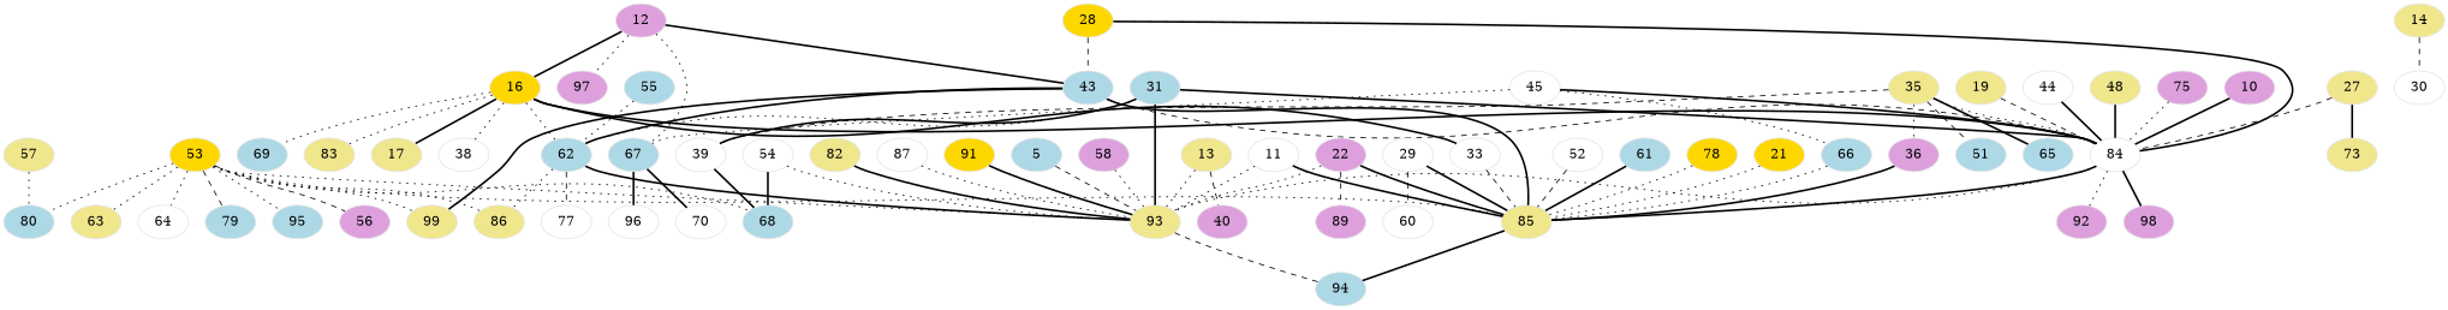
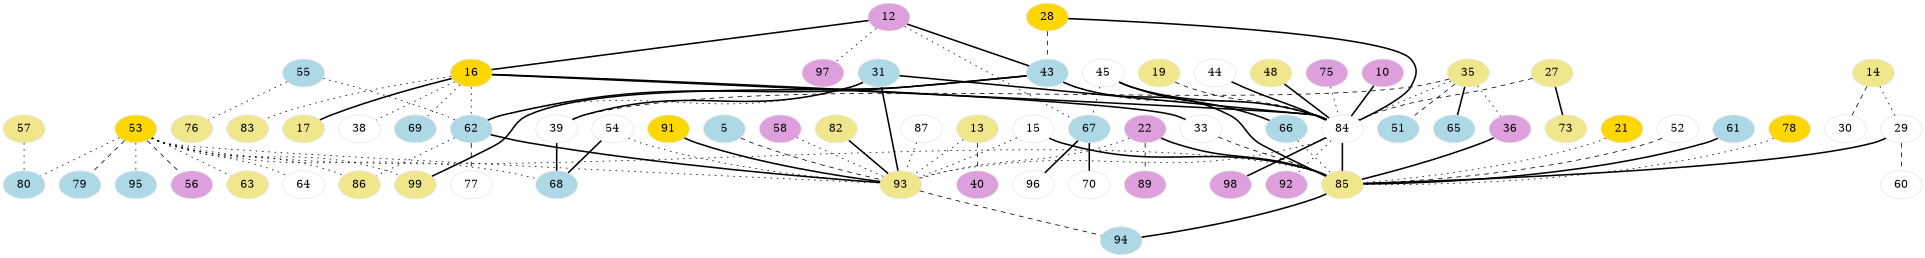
  graph {
    node [color=gray90 fillcolor=khaki style=filled]
    edge [style=dotted]
    93 [super="+34+71+47"]
    94 [fillcolor=lightblue super="+90"]
    n3 [fillcolor=lightblue label=5]
    84 [fillcolor=white super="+37+23+50+74"]
    85 [super="+1+81"]
    92 [fillcolor=plum]
    98 [fillcolor=plum]
    10 [fillcolor=plum]
    12 [fillcolor=plum]
    16 [fillcolor=gold]
    43 [fillcolor=lightblue super="+2"]
    67 [fillcolor=lightblue super="+20"]
    97 [fillcolor=plum]
    17
    33 [fillcolor=white]
    38 [fillcolor=white]
    62 [fillcolor=lightblue super="+32"]
    69 [fillcolor=lightblue]
    83
    99
    70 [fillcolor=white]
    96 [fillcolor=white]
    13
    40 [fillcolor=plum]
    29 [fillcolor=white super="+11"]
    60 [fillcolor=white]
    14
    30 [fillcolor=white]
-   15 [fillcolor=white label=11]
+   15 [fillcolor=white]
    86
    77 [fillcolor=white]
    19
    21 [fillcolor=gold]
    22 [fillcolor=plum]
    89 [fillcolor=plum]
    27
    73
    28 [fillcolor=gold]
    31 [fillcolor=lightblue super="+26"]
    39 [fillcolor=white]
    68 [fillcolor=lightblue]
    35
    36 [fillcolor=plum]
    51 [fillcolor=lightblue]
    65 [fillcolor=lightblue]
    44 [fillcolor=white super="+4"]
    45 [fillcolor=white]
    66 [fillcolor=lightblue]
    48
    52 [fillcolor=white]
    53 [fillcolor=gold super="+41+46"]
    56 [fillcolor=plum]
    63
    64 [fillcolor=white]
    79 [fillcolor=lightblue]
    80 [fillcolor=lightblue super="+49"]
    95 [fillcolor=lightblue]
    54 [fillcolor=white]
    55 [fillcolor=lightblue]
+   76
    57
    58 [fillcolor=plum]
    61 [fillcolor=lightblue]
    75 [fillcolor=plum]
    78 [fillcolor=gold]
    82
    87 [fillcolor=white]
    91 [fillcolor=gold]
    93 -- 94 [style=dashed]
    n3 -- 93 [style=dashed]
    84 -- 93 [weight=4]
    84 -- 85 [style=bold weight=7]
    84 -- 92
    84 -- 98 [style=bold]
    85 -- 94 [style=bold]
    10 -- 84 [style=bold]
    12 -- 16 [style=bold]
    12 -- 43 [style=bold]
    12 -- 67
    12 -- 97
    16 -- 84 [style=bold weight=2]
    16 -- 17 [style=bold]
    16 -- 33 [style=bold]
    16 -- 38
    16 -- 62 [weight=2]
    16 -- 69
    16 -- 83
    43 -- 84 [style=dashed]
    43 -- 85 [style=bold weight=2]
    43 -- 62 [style=bold]
    43 -- 99 [style=bold]
    67 -- 70 [style=bold]
    67 -- 96 [style=bold]
    33 -- 85 [style=dashed]
    62 -- 93 [style=bold]
    62 -- 86
    62 -- 77 [style=dashed]
    13 -- 93
    13 -- 40 [style=dashed]
    29 -- 85 [style=bold weight=2]
    29 -- 60 [style=dashed]
+   14 -- 29
    14 -- 30 [style=dashed]
    15 -- 93
    15 -- 85 [style=bold]
    19 -- 84 [style=dashed weight=2]
    21 -- 85
    22 -- 93
    22 -- 85 [style=bold weight=2]
    22 -- 89 [style=dashed]
    27 -- 84 [style=dashed]
    27 -- 73 [style=bold]
    28 -- 84 [style=bold]
    28 -- 43 [style=dashed weight=2]
    31 -- 93 [style=bold weight=2]
    31 -- 84 [style=bold weight=2]
    31 -- 62
    31 -- 39 [style=bold]
    39 -- 68 [style=bold]
    35 -- 84
    35 -- 39 [style=dashed]
    35 -- 36
    35 -- 51 [style=dashed]
    35 -- 65 [style=bold]
    36 -- 85 [style=bold]
    44 -- 84 [style=bold]
    45 -- 84 [style=bold]
    45 -- 67 [weight=2]
-   45 -- 66
+   45 -- 66 [style=bold]
    66 -- 85
    48 -- 84 [style=bold]
    52 -- 85 [style=dashed]
    53 -- 93
    53 -- 85 [weight=6]
    53 -- 99
    53 -- 86
    53 -- 68
    53 -- 56 [style=dashed]
    53 -- 63
    53 -- 64
    53 -- 79 [style=dashed]
    53 -- 80 [weight=2]
    53 -- 95
    54 -- 93
    54 -- 68 [style=bold]
    55 -- 62
+   55 -- 76
    57 -- 80
    58 -- 93
    61 -- 85 [style=bold]
    75 -- 84
    78 -- 85
    82 -- 93 [style=bold]
    87 -- 93
    91 -- 93 [style=bold]
  }
